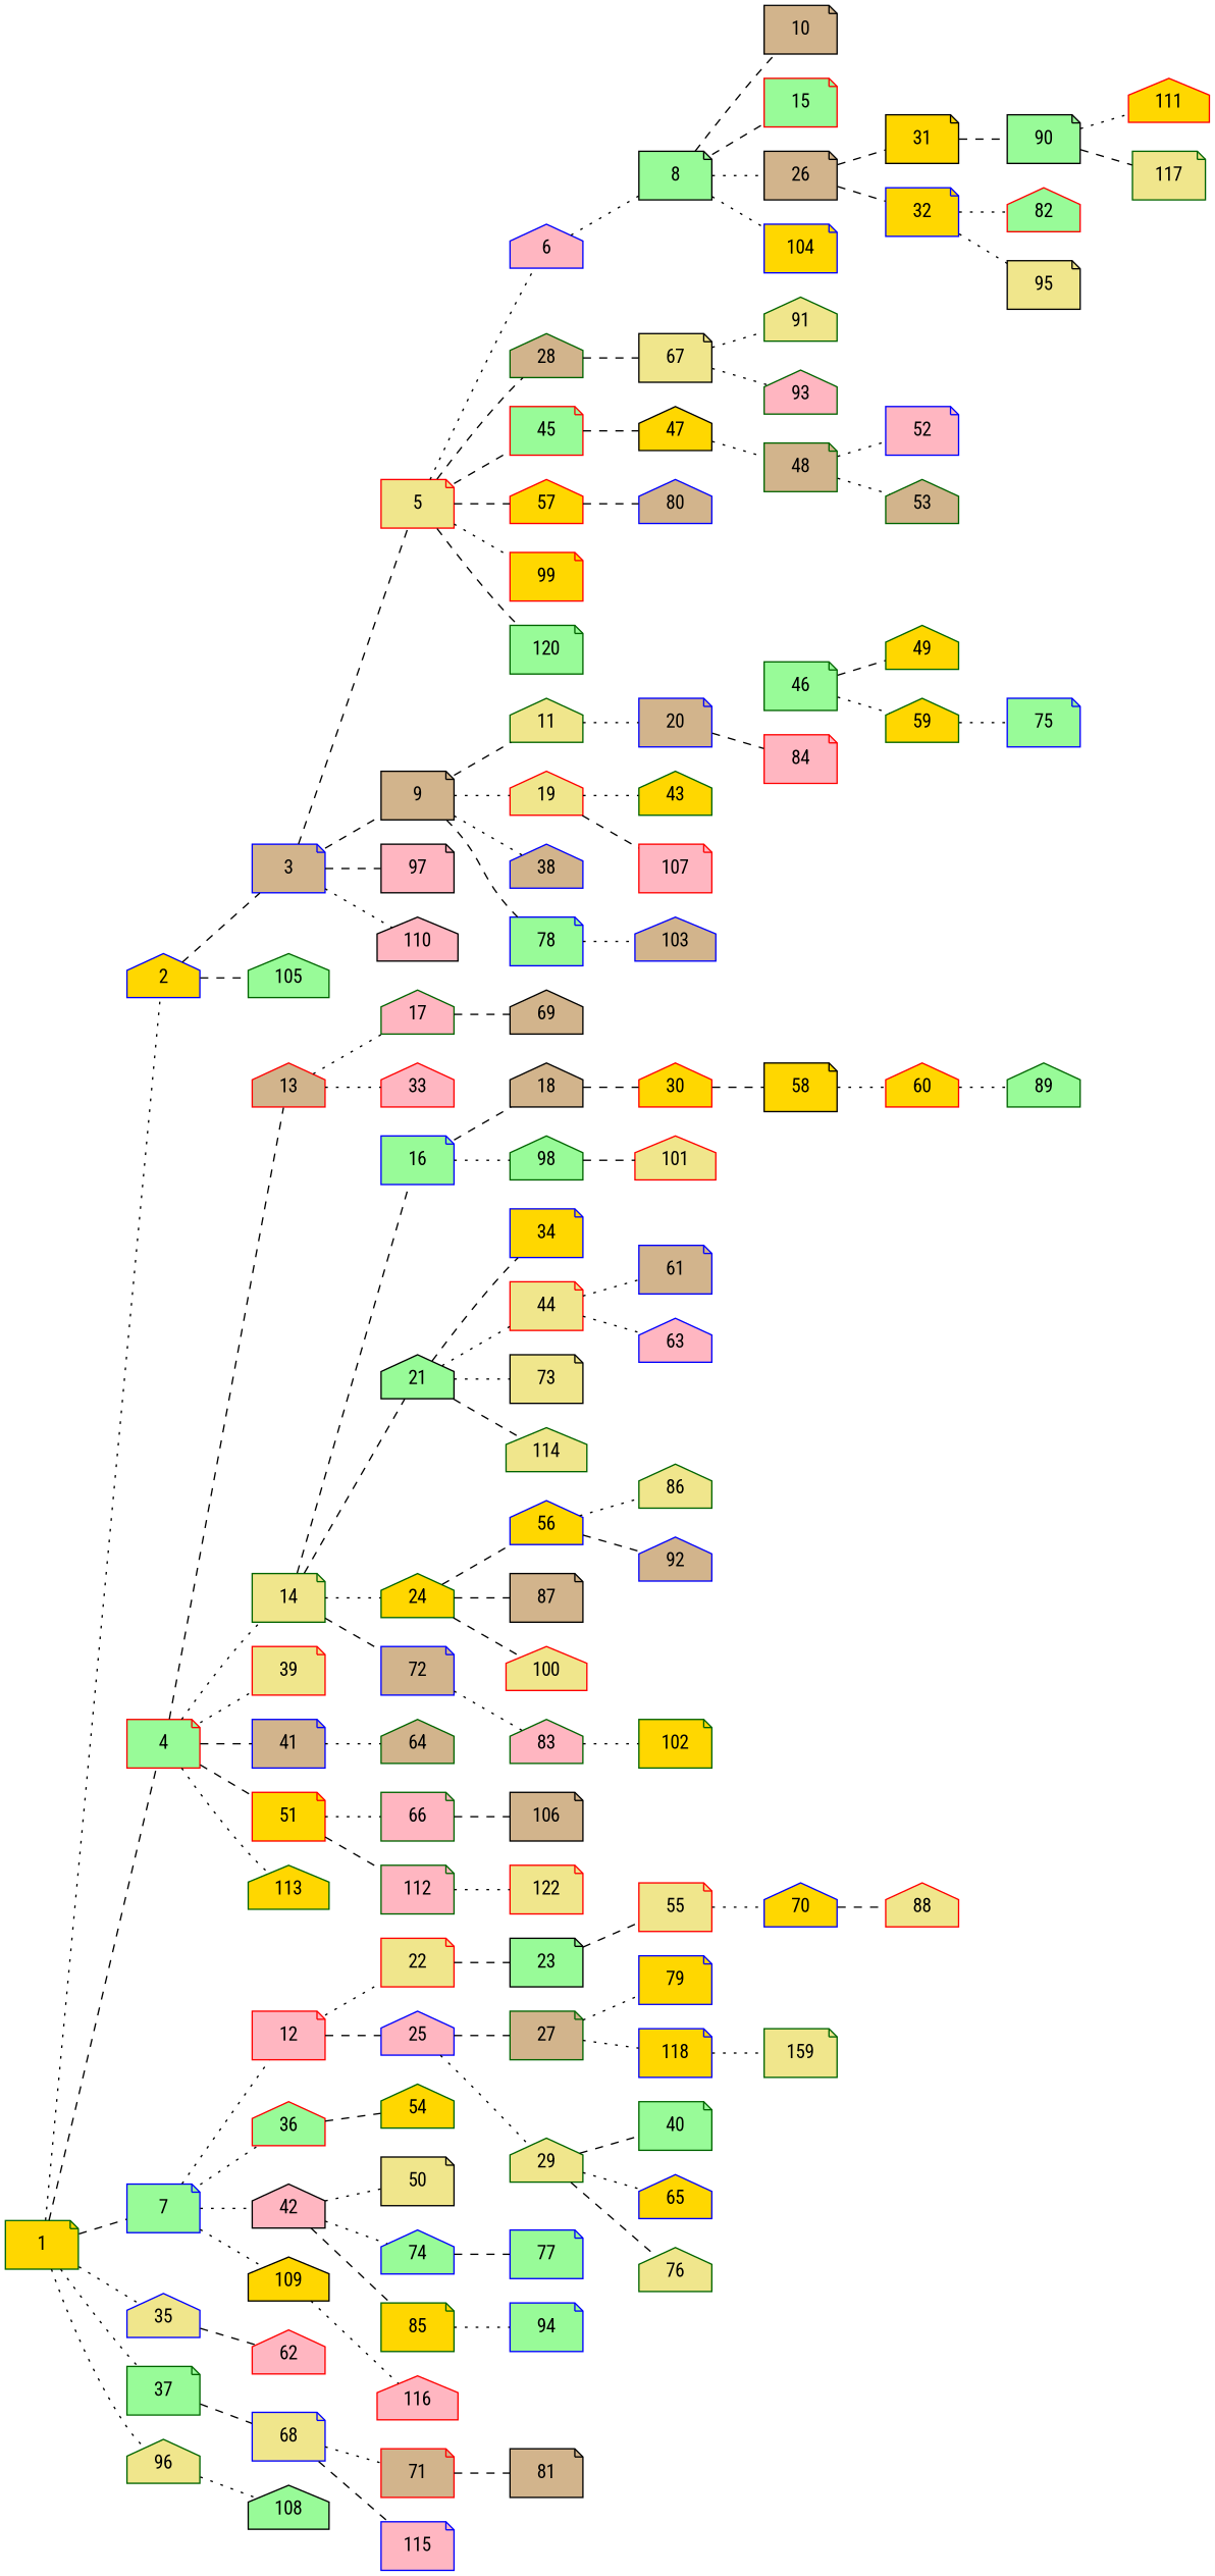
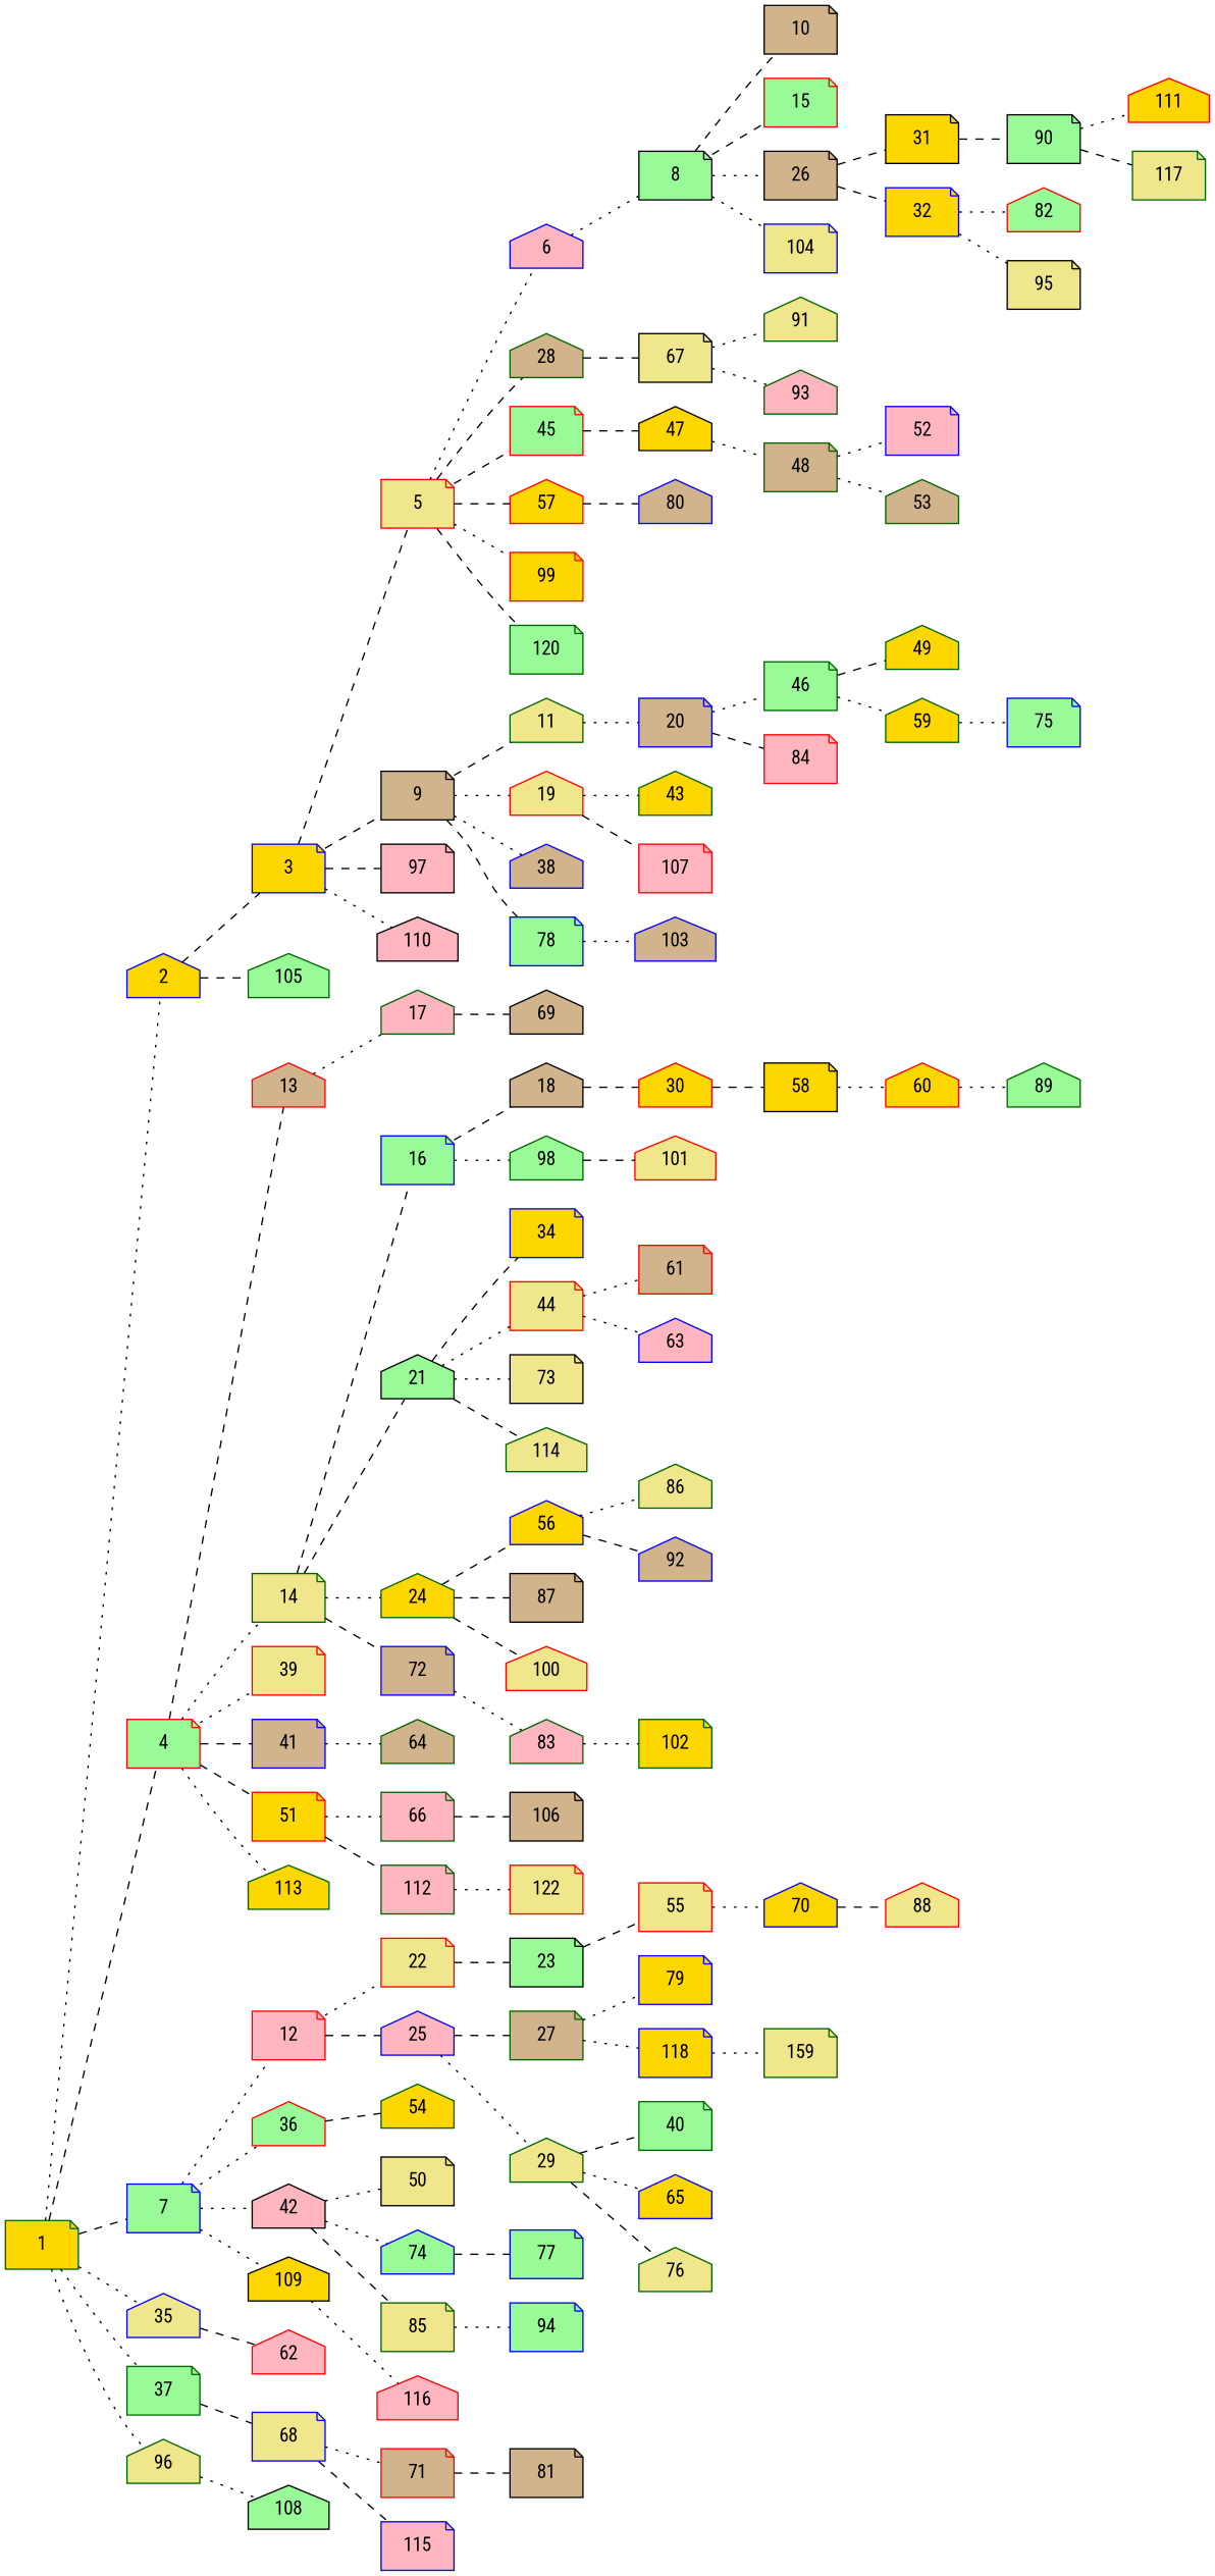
  graph {
    fontname="Roboto Condensed"
    rankdir=LR
    node [color=darkgreen fillcolor=gold fontname="Roboto Condensed" shape=note style=filled]
    edge [fontname="Roboto Condensed" style=dotted]
    2 [color=blue shape=house]
    1
    4 [color=red fillcolor=palegreen]
    7 [color=blue fillcolor=palegreen]
    35 [color=blue fillcolor=khaki shape=house]
    37 [fillcolor=palegreen]
    96 [fillcolor=khaki shape=house]
-   3 [color=blue fillcolor=tan]
+   3 [color=blue]
    105 [fillcolor=palegreen shape=house]
    13 [color=red fillcolor=tan shape=house]
    14 [fillcolor=khaki]
    39 [color=red fillcolor=khaki]
    41 [color=blue fillcolor=tan]
    51 [color=red]
    113 [shape=house]
    12 [color=red fillcolor=lightpink]
    36 [color=red fillcolor=palegreen shape=house]
    42 [color=black fillcolor=lightpink shape=house]
    109 [color=black shape=house]
    62 [color=red fillcolor=lightpink shape=house]
    68 [color=blue fillcolor=khaki]
    108 [color=black fillcolor=palegreen shape=house]
    5 [color=red fillcolor=khaki]
    9 [color=black fillcolor=tan]
    97 [color=black fillcolor=lightpink]
    110 [color=black fillcolor=lightpink shape=house]
    6 [color=blue fillcolor=lightpink shape=house]
    28 [fillcolor=tan shape=house]
    45 [color=red fillcolor=palegreen]
    57 [color=red shape=house]
    99 [color=red]
    120 [fillcolor=palegreen]
    11 [fillcolor=khaki shape=house]
    19 [color=red fillcolor=khaki shape=house]
    38 [color=blue fillcolor=tan shape=house]
    78 [color=blue fillcolor=palegreen]
    17 [fillcolor=lightpink shape=house]
-   33 [color=red fillcolor=lightpink shape=house]
    16 [color=blue fillcolor=palegreen]
    21 [color=black fillcolor=palegreen shape=house]
    24 [shape=house]
    72 [color=blue fillcolor=tan]
    64 [fillcolor=tan shape=house]
    66 [fillcolor=lightpink]
    112 [fillcolor=lightpink]
    8 [color=black fillcolor=palegreen]
    67 [color=black fillcolor=khaki]
    47 [color=black shape=house]
    80 [color=blue fillcolor=tan shape=house]
    10 [color=black fillcolor=tan]
    15 [color=red fillcolor=palegreen]
    26 [color=black fillcolor=tan]
-   104 [color=blue]
+   104 [color=blue fillcolor=khaki]
    22 [color=red fillcolor=khaki]
    25 [color=blue fillcolor=lightpink shape=house]
    54 [shape=house]
    50 [color=black fillcolor=khaki]
    74 [color=blue fillcolor=palegreen shape=house]
-   85
+   85 [fillcolor=khaki]
    116 [color=red fillcolor=lightpink shape=house]
    31 [color=black]
    32 [color=blue]
    20 [color=blue fillcolor=tan]
    43 [shape=house]
    107 [color=red fillcolor=lightpink]
    103 [color=blue fillcolor=tan shape=house]
    46 [fillcolor=palegreen]
    84 [color=red fillcolor=lightpink]
    23 [color=black fillcolor=palegreen]
    27 [fillcolor=tan]
    29 [fillcolor=khaki shape=house]
    69 [color=black fillcolor=tan shape=house]
    18 [color=black fillcolor=tan shape=house]
    98 [fillcolor=palegreen shape=house]
    34 [color=blue]
    44 [color=red fillcolor=khaki]
    73 [color=black fillcolor=khaki]
    114 [fillcolor=khaki shape=house]
    56 [color=blue shape=house]
    87 [color=black fillcolor=tan]
    100 [color=red fillcolor=khaki shape=house]
    83 [fillcolor=lightpink shape=house]
    30 [color=red shape=house]
    101 [color=red fillcolor=khaki shape=house]
    58 [color=black]
    49 [shape=house]
    59 [shape=house]
-   61 [color=blue fillcolor=tan]
+   61 [color=red fillcolor=tan]
    63 [color=blue fillcolor=lightpink shape=house]
    55 [color=red fillcolor=khaki]
    70 [color=blue shape=house]
    86 [fillcolor=khaki shape=house]
    92 [color=blue fillcolor=tan shape=house]
    79 [color=blue]
    118 [color=blue]
    40 [fillcolor=palegreen]
    65 [color=blue shape=house]
    76 [fillcolor=khaki shape=house]
    90 [color=black fillcolor=palegreen]
    82 [color=red fillcolor=palegreen shape=house]
    95 [color=black fillcolor=khaki]
    n102 [fillcolor=khaki label=159]
    91 [fillcolor=khaki shape=house]
    93 [fillcolor=lightpink shape=house]
    60 [color=red shape=house]
    111 [color=red shape=house]
    117 [fillcolor=khaki]
    71 [color=red fillcolor=tan]
    115 [color=blue fillcolor=lightpink]
    77 [color=blue fillcolor=palegreen]
    94 [color=blue fillcolor=palegreen]
    48 [fillcolor=tan]
    75 [color=blue fillcolor=palegreen]
    52 [color=blue fillcolor=lightpink]
    53 [fillcolor=tan shape=house]
    106 [color=black fillcolor=tan]
    122 [color=red fillcolor=khaki]
    88 [color=red fillcolor=khaki shape=house]
    89 [fillcolor=palegreen shape=house]
    81 [color=black fillcolor=tan]
    102
    2 -- 3 [style=dashed]
    2 -- 105 [style=dashed]
    1 -- 2
    1 -- 4 [style=dashed]
    1 -- 7 [style=dashed]
    1 -- 35
    1 -- 37
    1 -- 96
    4 -- 13 [style=dashed]
    4 -- 14
    4 -- 39
    4 -- 41 [style=dashed]
    4 -- 51 [style=dashed]
    4 -- 113
    7 -- 12
    7 -- 36
    7 -- 42
    7 -- 109
    35 -- 62 [style=dashed]
    37 -- 68 [style=dashed]
    96 -- 108
    3 -- 5 [style=dashed]
    3 -- 9 [style=dashed]
    3 -- 97 [style=dashed]
    3 -- 110
    13 -- 17
-   13 -- 33
    14 -- 16 [style=dashed]
    14 -- 21 [style=dashed]
    14 -- 24
    14 -- 72 [style=dashed]
    41 -- 64
    51 -- 66
    51 -- 112 [style=dashed]
    12 -- 22
    12 -- 25 [style=dashed]
    36 -- 54 [style=dashed]
    42 -- 50
    42 -- 74
    42 -- 85 [style=dashed]
    109 -- 116
    68 -- 71
    68 -- 115 [style=dashed]
    5 -- 6
    5 -- 28 [style=dashed]
    5 -- 45 [style=dashed]
    5 -- 57 [style=dashed]
    5 -- 99
    5 -- 120 [style=dashed]
    9 -- 11 [style=dashed]
    9 -- 19
    9 -- 38
    9 -- 78 [style=dashed]
    6 -- 8
    28 -- 67 [style=dashed]
    45 -- 47 [style=dashed]
    57 -- 80 [style=dashed]
    11 -- 20
    19 -- 43
    19 -- 107 [style=dashed]
    78 -- 103
    17 -- 69 [style=dashed]
    16 -- 18 [style=dashed]
    16 -- 98
    21 -- 34 [style=dashed]
    21 -- 44
    21 -- 73
    21 -- 114 [style=dashed]
    24 -- 56 [style=dashed]
    24 -- 87 [style=dashed]
    24 -- 100 [style=dashed]
    72 -- 83
    66 -- 106 [style=dashed]
    112 -- 122
    8 -- 10 [style=dashed]
    8 -- 15 [style=dashed]
    8 -- 26
    8 -- 104
    67 -- 91
    67 -- 93
    47 -- 48
    26 -- 31 [style=dashed]
    26 -- 32 [style=dashed]
    22 -- 23 [style=dashed]
    25 -- 27 [style=dashed]
    25 -- 29
    74 -- 77 [style=dashed]
    85 -- 94
    31 -- 90 [style=dashed]
    32 -- 82
    32 -- 95
+   20 -- 46
    20 -- 84 [style=dashed]
    46 -- 49 [style=dashed]
    46 -- 59
    23 -- 55 [style=dashed]
    27 -- 79
    27 -- 118
    29 -- 40 [style=dashed]
    29 -- 65
    29 -- 76 [style=dashed]
    18 -- 30 [style=dashed]
    98 -- 101 [style=dashed]
    44 -- 61
    44 -- 63
    56 -- 86
    56 -- 92 [style=dashed]
    83 -- 102
    30 -- 58 [style=dashed]
    58 -- 60
    59 -- 75
    55 -- 70
    70 -- 88 [style=dashed]
    118 -- n102
    90 -- 111
    90 -- 117 [style=dashed]
    60 -- 89
    71 -- 81 [style=dashed]
    48 -- 52
    48 -- 53
  }
